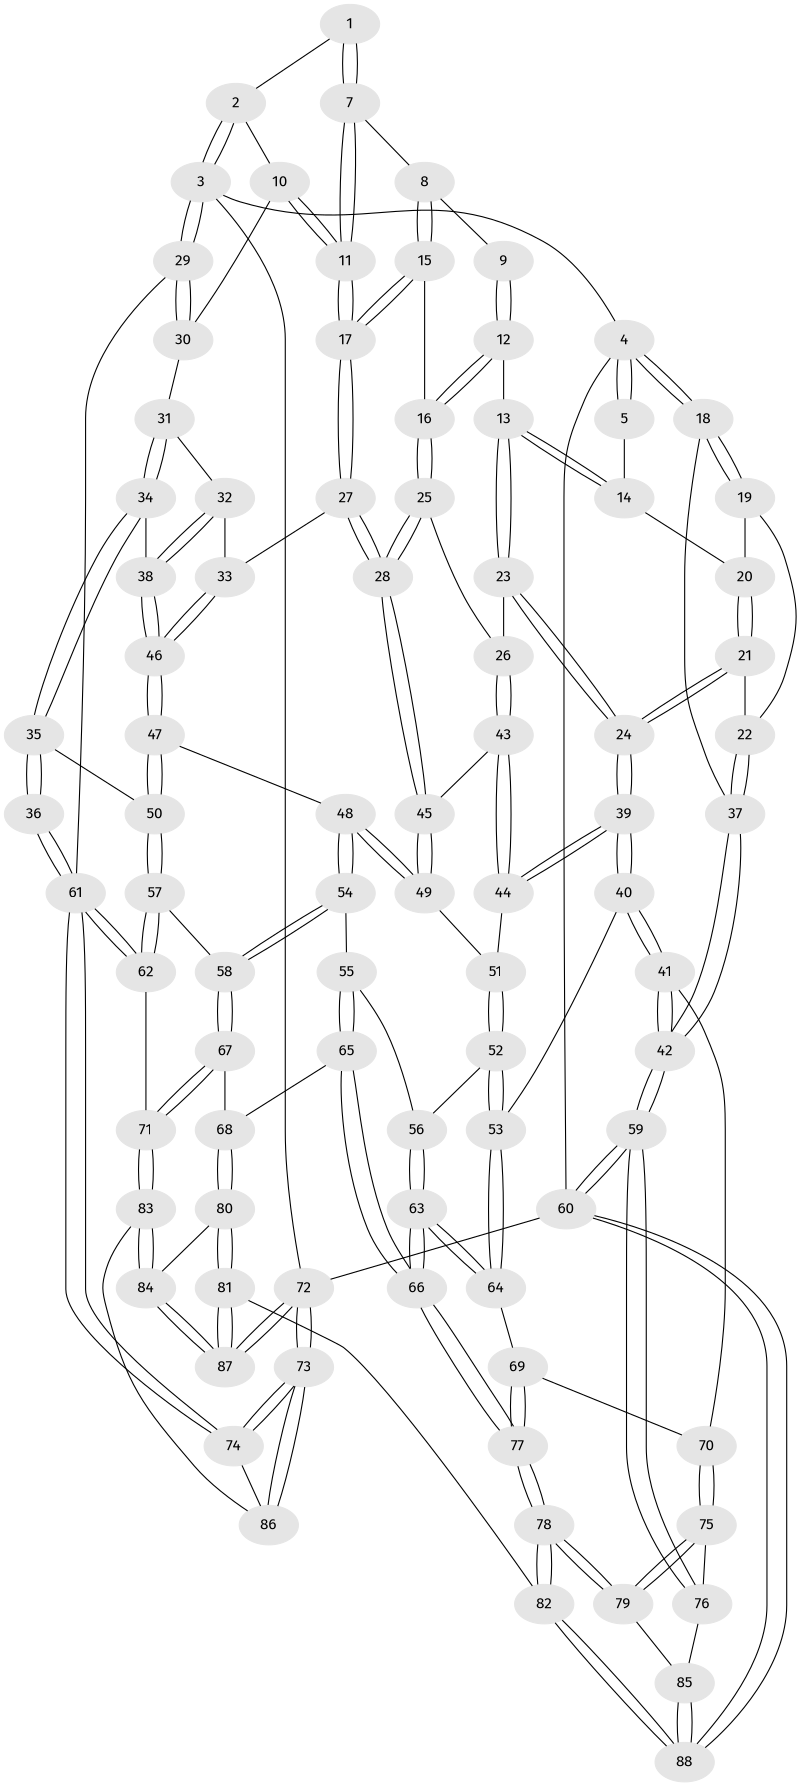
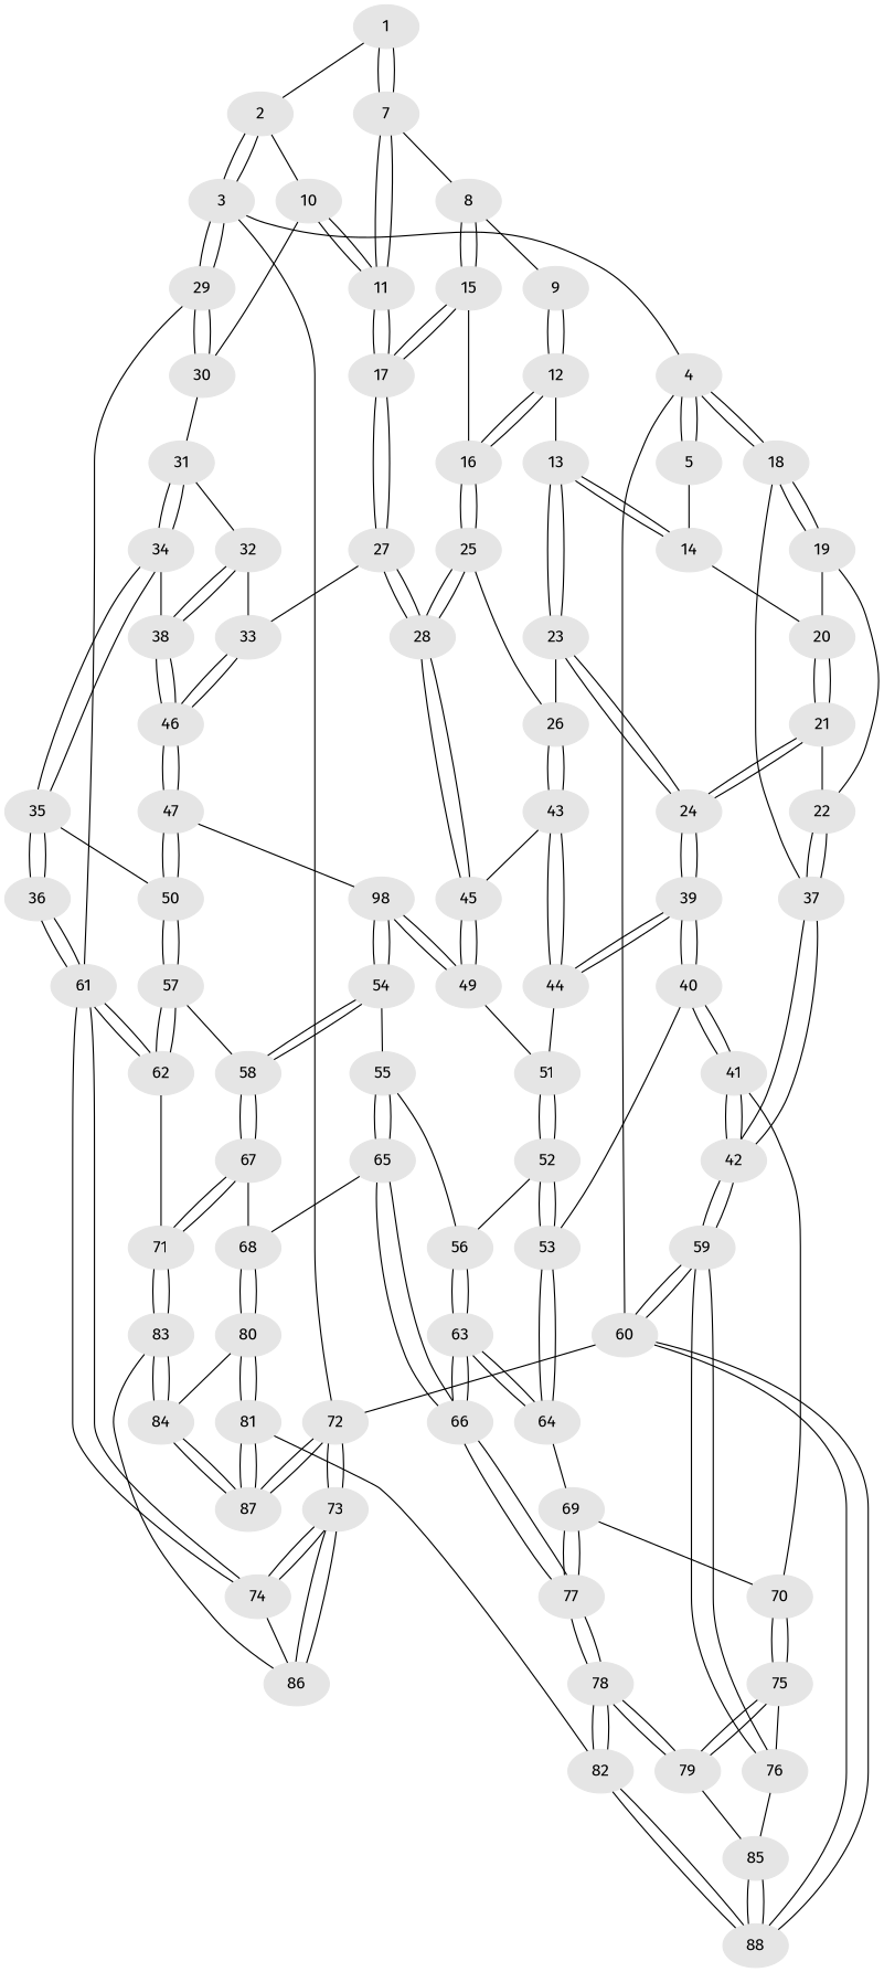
  graph {
    fontname="Fira Sans"
    node [color=gray90 fontname="Fira Sans" style=filled]
    edge [fontname="Fira Sans"]
    1
    2
    7
    3
    10
    8
    11
    4
    29
    72
    30
    5
    18
    60
    61
    73
    87
    14
    19
    37
    88
    20
    9
    12
    15
    17
    16
    13
    31
    27
    23
    25
    24
    26
    21
    28
    33
    22
    42
    39
    43
    40
    44
    45
    46
    49
    36
    32
    34
    38
    35
    47
    50
    57
    62
    74
    59
    41
    53
    51
    70
    64
    75
    76
    52
-   48
+   48 [label=98]
    54
    55
    58
    56
    63
    69
    65
    67
    66
    68
    71
    85
    86
    83
    77
    80
    78
    81
    84
    79
    82
    1 -- 2
    1 -- 7
    1 -- 7
    2 -- 3
    2 -- 3
    2 -- 10
    7 -- 8
    7 -- 11
    7 -- 11
    3 -- 4
    3 -- 29
    3 -- 29
    3 -- 72
    10 -- 11
    10 -- 11
    10 -- 30
    8 -- 9
    8 -- 15
    8 -- 15
    11 -- 17
    11 -- 17
    4 -- 5
    4 -- 5
    4 -- 18
    4 -- 18
    4 -- 60
    29 -- 30
    29 -- 30
    29 -- 61
    72 -- 73
    72 -- 73
    72 -- 87
    72 -- 87
    30 -- 31
    5 -- 14
    18 -- 19
    18 -- 19
    18 -- 37
    60 -- 72
    60 -- 88
    60 -- 88
    61 -- 62
    61 -- 62
    61 -- 74
    61 -- 74
    73 -- 74
    73 -- 74
    73 -- 86
    73 -- 86
    14 -- 20
    19 -- 20
    19 -- 22
    37 -- 42
    37 -- 42
    20 -- 21
    20 -- 21
    9 -- 12
    9 -- 12
    12 -- 16
    12 -- 16
    12 -- 13
    15 -- 17
    15 -- 17
    15 -- 16
    17 -- 27
    17 -- 27
    16 -- 25
    16 -- 25
    13 -- 14
    13 -- 14
    13 -- 23
    13 -- 23
    31 -- 32
    31 -- 34
    31 -- 34
    27 -- 28
    27 -- 28
    27 -- 33
    23 -- 24
    23 -- 24
    23 -- 26
    25 -- 26
    25 -- 28
    25 -- 28
    24 -- 39
    24 -- 39
    26 -- 43
    26 -- 43
    21 -- 24
    21 -- 24
    21 -- 22
    28 -- 45
    28 -- 45
    33 -- 46
    33 -- 46
    22 -- 37
    22 -- 37
    42 -- 59
    42 -- 59
    39 -- 40
    39 -- 40
    39 -- 44
    39 -- 44
    43 -- 44
    43 -- 44
    43 -- 45
    40 -- 41
    40 -- 41
    40 -- 53
    44 -- 51
    45 -- 49
    45 -- 49
    46 -- 47
    46 -- 47
    49 -- 51
    36 -- 61
    36 -- 61
    32 -- 33
    32 -- 38
    32 -- 38
    34 -- 38
    34 -- 35
    34 -- 35
    38 -- 46
    38 -- 46
    35 -- 36
    35 -- 36
    35 -- 50
    47 -- 50
    47 -- 50
    47 -- 48
    50 -- 57
    50 -- 57
    57 -- 62
    57 -- 62
    57 -- 58
    62 -- 71
    74 -- 86
    59 -- 60
    59 -- 60
    59 -- 76
    59 -- 76
    41 -- 42
    41 -- 42
    41 -- 70
    53 -- 64
    53 -- 64
    51 -- 52
    51 -- 52
    70 -- 75
    70 -- 75
    64 -- 69
    75 -- 76
    75 -- 79
    75 -- 79
    76 -- 85
    52 -- 53
    52 -- 53
    52 -- 56
    48 -- 49
    48 -- 49
    48 -- 54
    48 -- 54
    54 -- 55
    54 -- 58
    54 -- 58
    55 -- 56
    55 -- 65
    55 -- 65
    58 -- 67
    58 -- 67
    56 -- 63
    56 -- 63
    63 -- 64
    63 -- 64
    63 -- 66
    63 -- 66
    69 -- 70
    69 -- 77
    69 -- 77
    65 -- 66
    65 -- 66
    65 -- 68
    67 -- 68
    67 -- 71
    67 -- 71
    66 -- 77
    66 -- 77
    68 -- 80
    68 -- 80
    71 -- 83
    71 -- 83
    85 -- 88
    85 -- 88
    83 -- 86
    83 -- 84
    83 -- 84
    77 -- 78
    77 -- 78
    80 -- 81
    80 -- 81
    80 -- 84
    78 -- 79
    78 -- 79
    78 -- 82
    78 -- 82
    81 -- 87
    81 -- 87
    81 -- 82
    84 -- 87
    84 -- 87
    79 -- 85
    82 -- 88
    82 -- 88
  }
